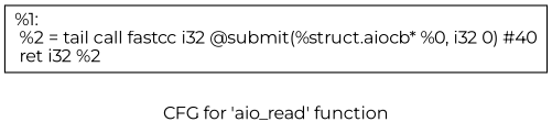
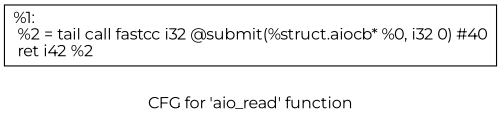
  digraph {
    label="CFG for 'aio_read' function"
    fontname=Montserrat
-   n1 [label="{%1:\l  %2 = tail call fastcc i32 @submit(%struct.aiocb* %0, i32 0) #40\l  ret i32 %2\l}" shape=record fontname=Montserrat]
+   n1 [label="{%1:\l  %2 = tail call fastcc i32 @submit(%struct.aiocb* %0, i32 0) #40\l  ret i42 %2\l}" shape=record fontname=Montserrat]
  }
